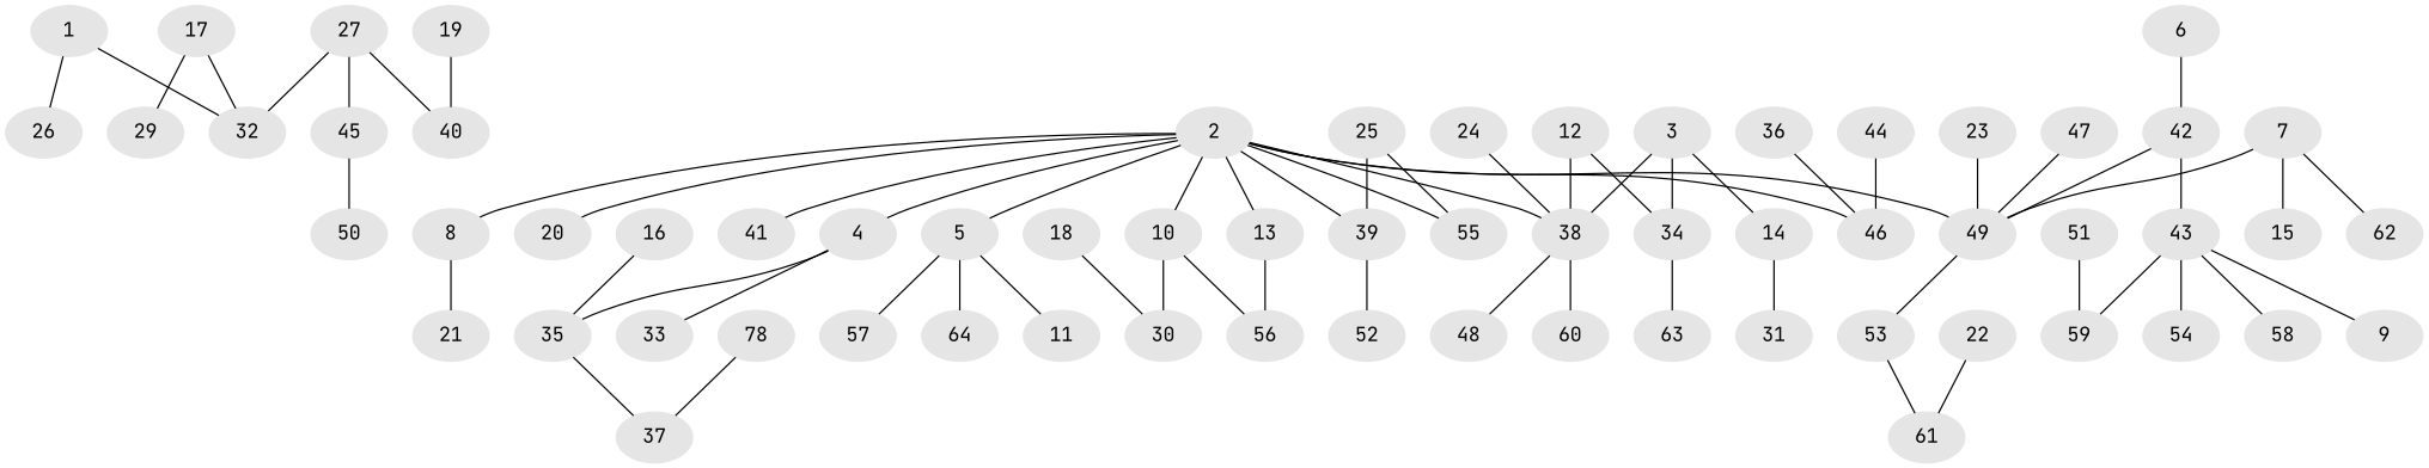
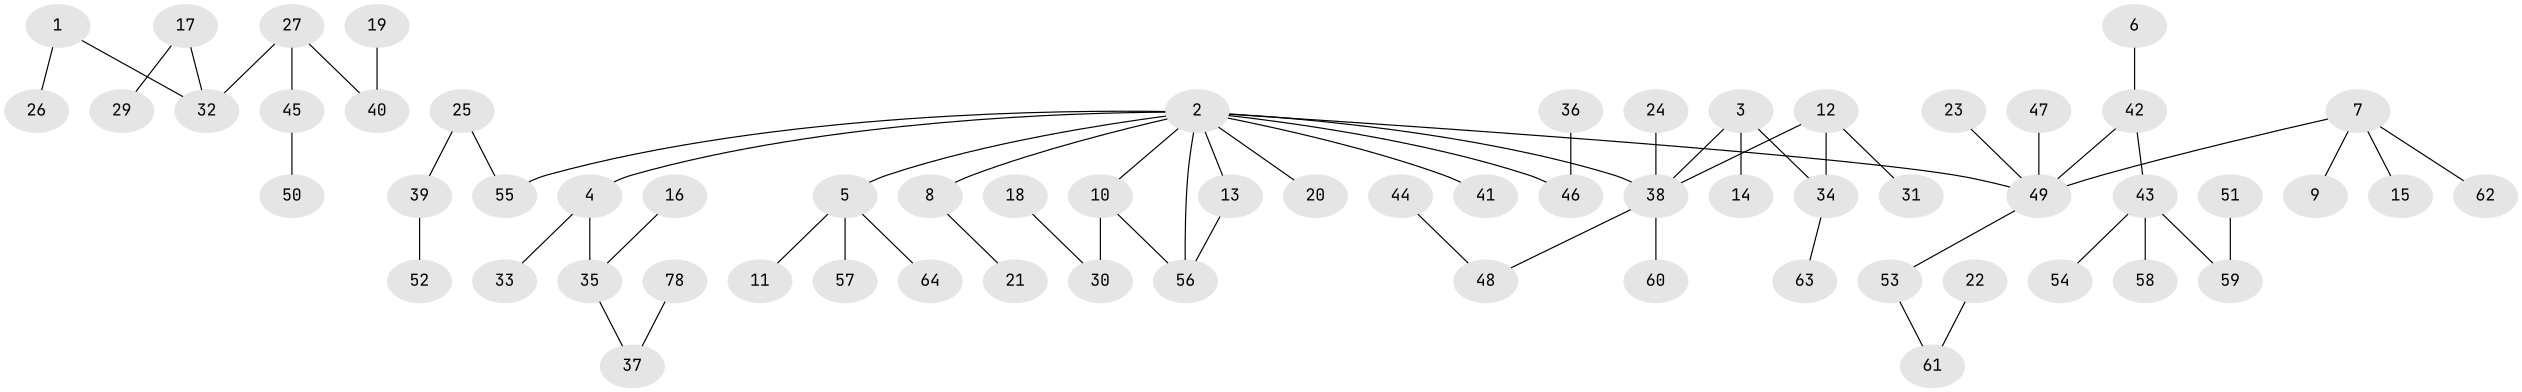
  graph {
    fontname="JetBrains Mono"
    node [color=gray90 fontname="JetBrains Mono" style=filled]
    edge [fontname="JetBrains Mono" weight=1.0]
    1
    26
    32
    39
    52
    2
    4
    5
    8
    10
    13
    20
    38
    41
    46
    49
    55
    33
    35
    11
    57
    64
    21
    30
    56
    48
    60
    53
    3
    14
    34
    63
    37
    6
    42
    43
    7
    9
    15
    62
    12
    31
    16
    17
    29
    18
    19
    40
    22
    61
    23
    24
    25
    27
    45
    50
    n57 [label=78]
    36
    54
    58
    59
    44
    47
    51
    1 -- 26
    1 -- 32
    39 -- 52
-   2 -- 39
+   2 -- 56
    2 -- 4
    2 -- 5
    2 -- 8
    2 -- 10
    2 -- 13
    2 -- 20
    2 -- 38
    2 -- 41
    2 -- 46
    2 -- 49
    2 -- 55
    4 -- 33
    4 -- 35
    5 -- 11
    5 -- 57
    5 -- 64
    8 -- 21
    10 -- 30
    10 -- 56
    13 -- 56
    38 -- 48
    38 -- 60
    49 -- 53
    35 -- 37
    53 -- 61
    3 -- 38
    3 -- 14
    3 -- 34
    34 -- 63
    6 -- 42
    42 -- 49
    42 -- 43
    43 -- 54
    43 -- 58
    43 -- 59 [weight=2.0]
    7 -- 49
-   43 -- 9
+   7 -- 9
    7 -- 15
    7 -- 62
    12 -- 38
    12 -- 34
-   14 -- 31
+   12 -- 31
    16 -- 35
    17 -- 32
    17 -- 29
    18 -- 30
    19 -- 40
    22 -- 61
    23 -- 49
    24 -- 38
    25 -- 39
    25 -- 55
    27 -- 32
    27 -- 40
    27 -- 45
    45 -- 50
    n57 -- 37
    36 -- 46
-   44 -- 46
+   44 -- 48
    47 -- 49
    51 -- 59
  }
